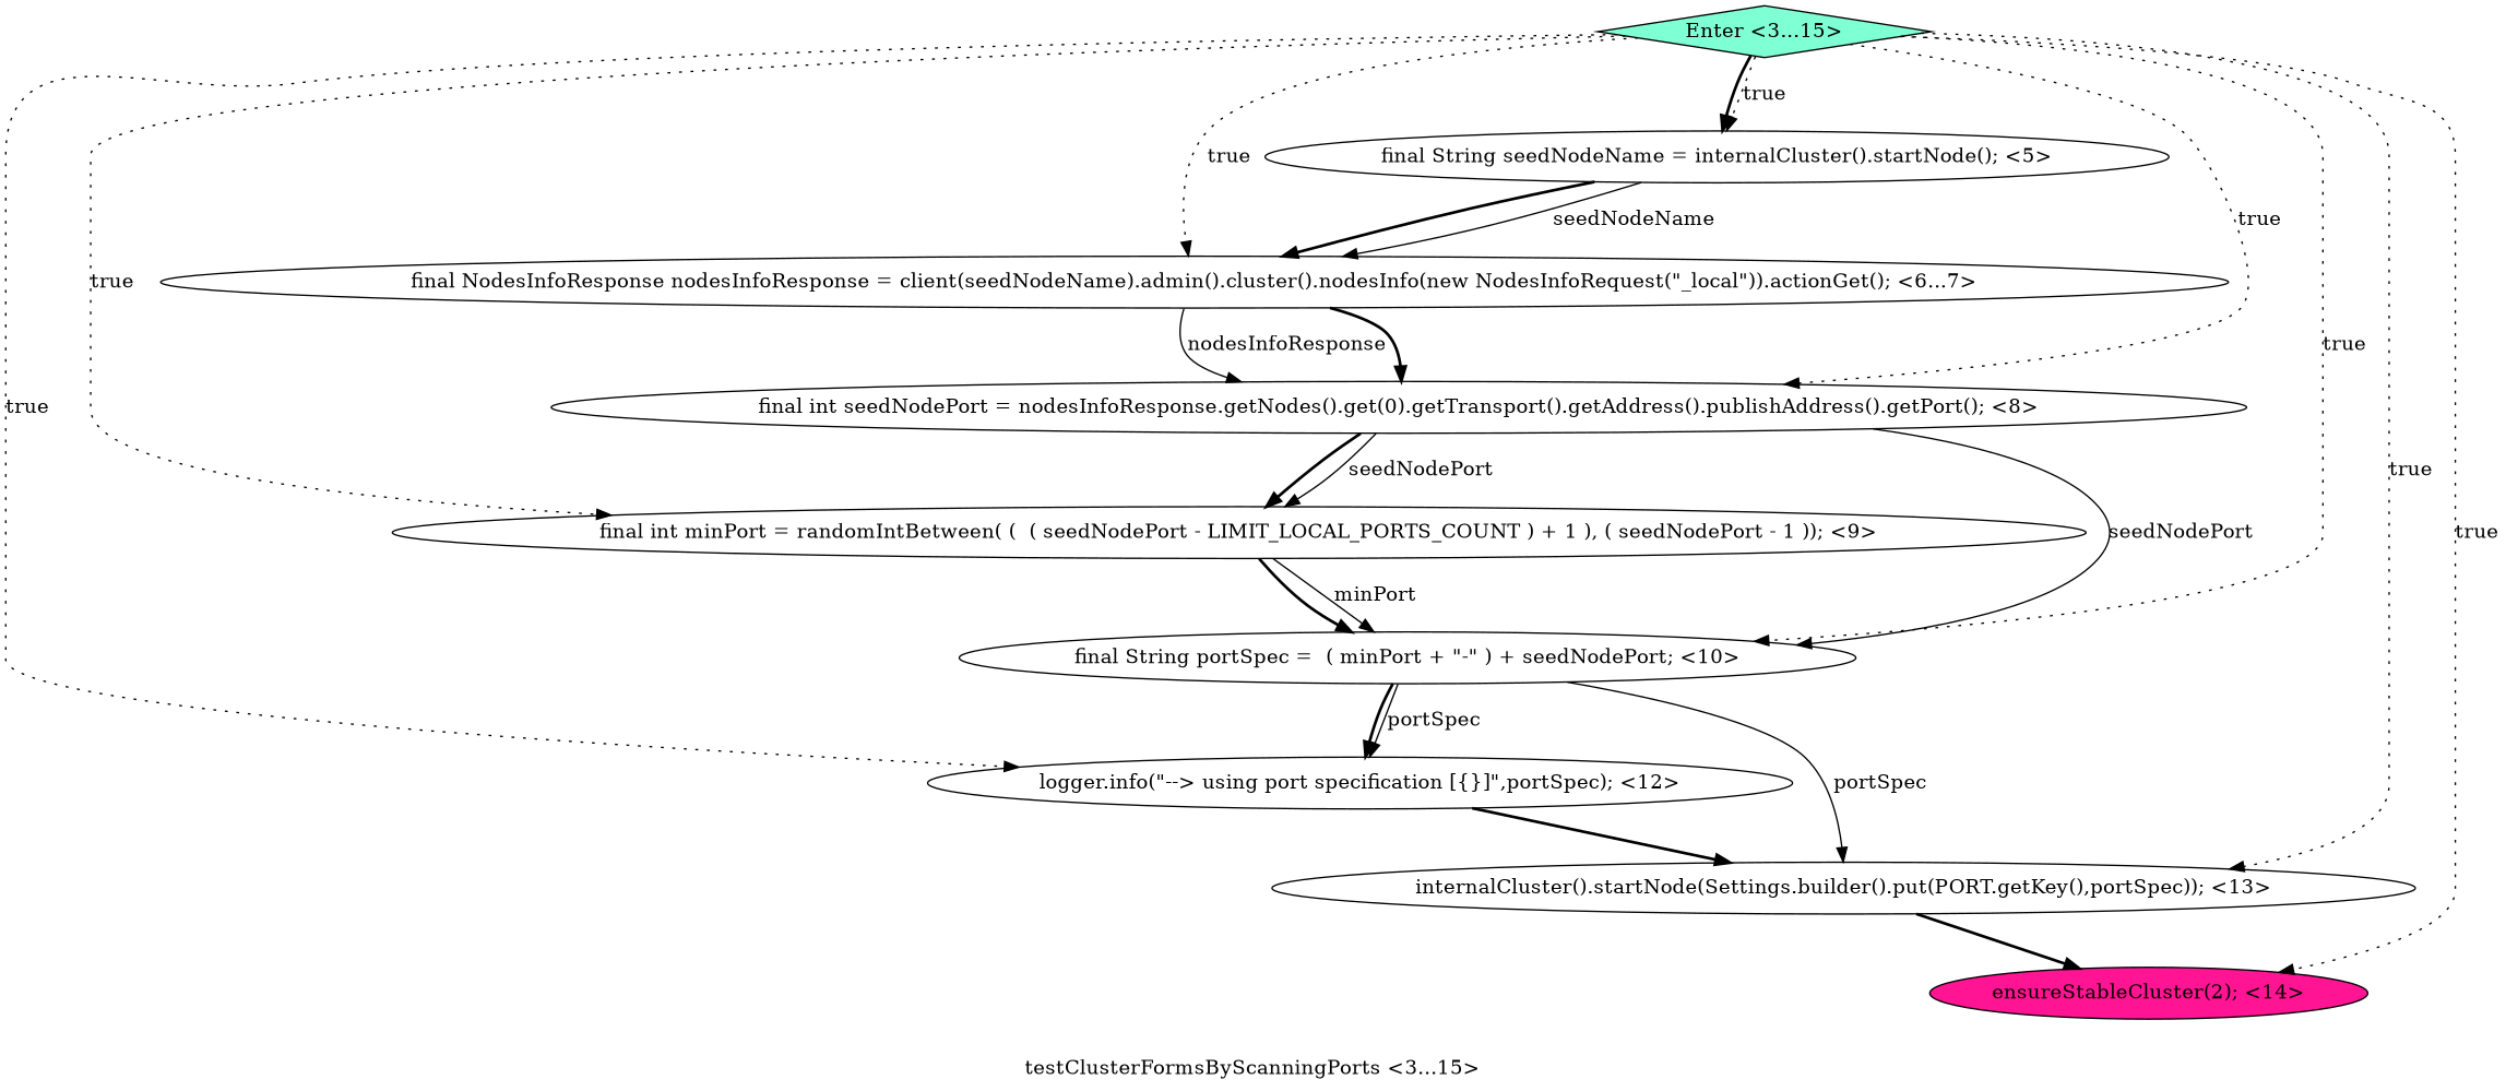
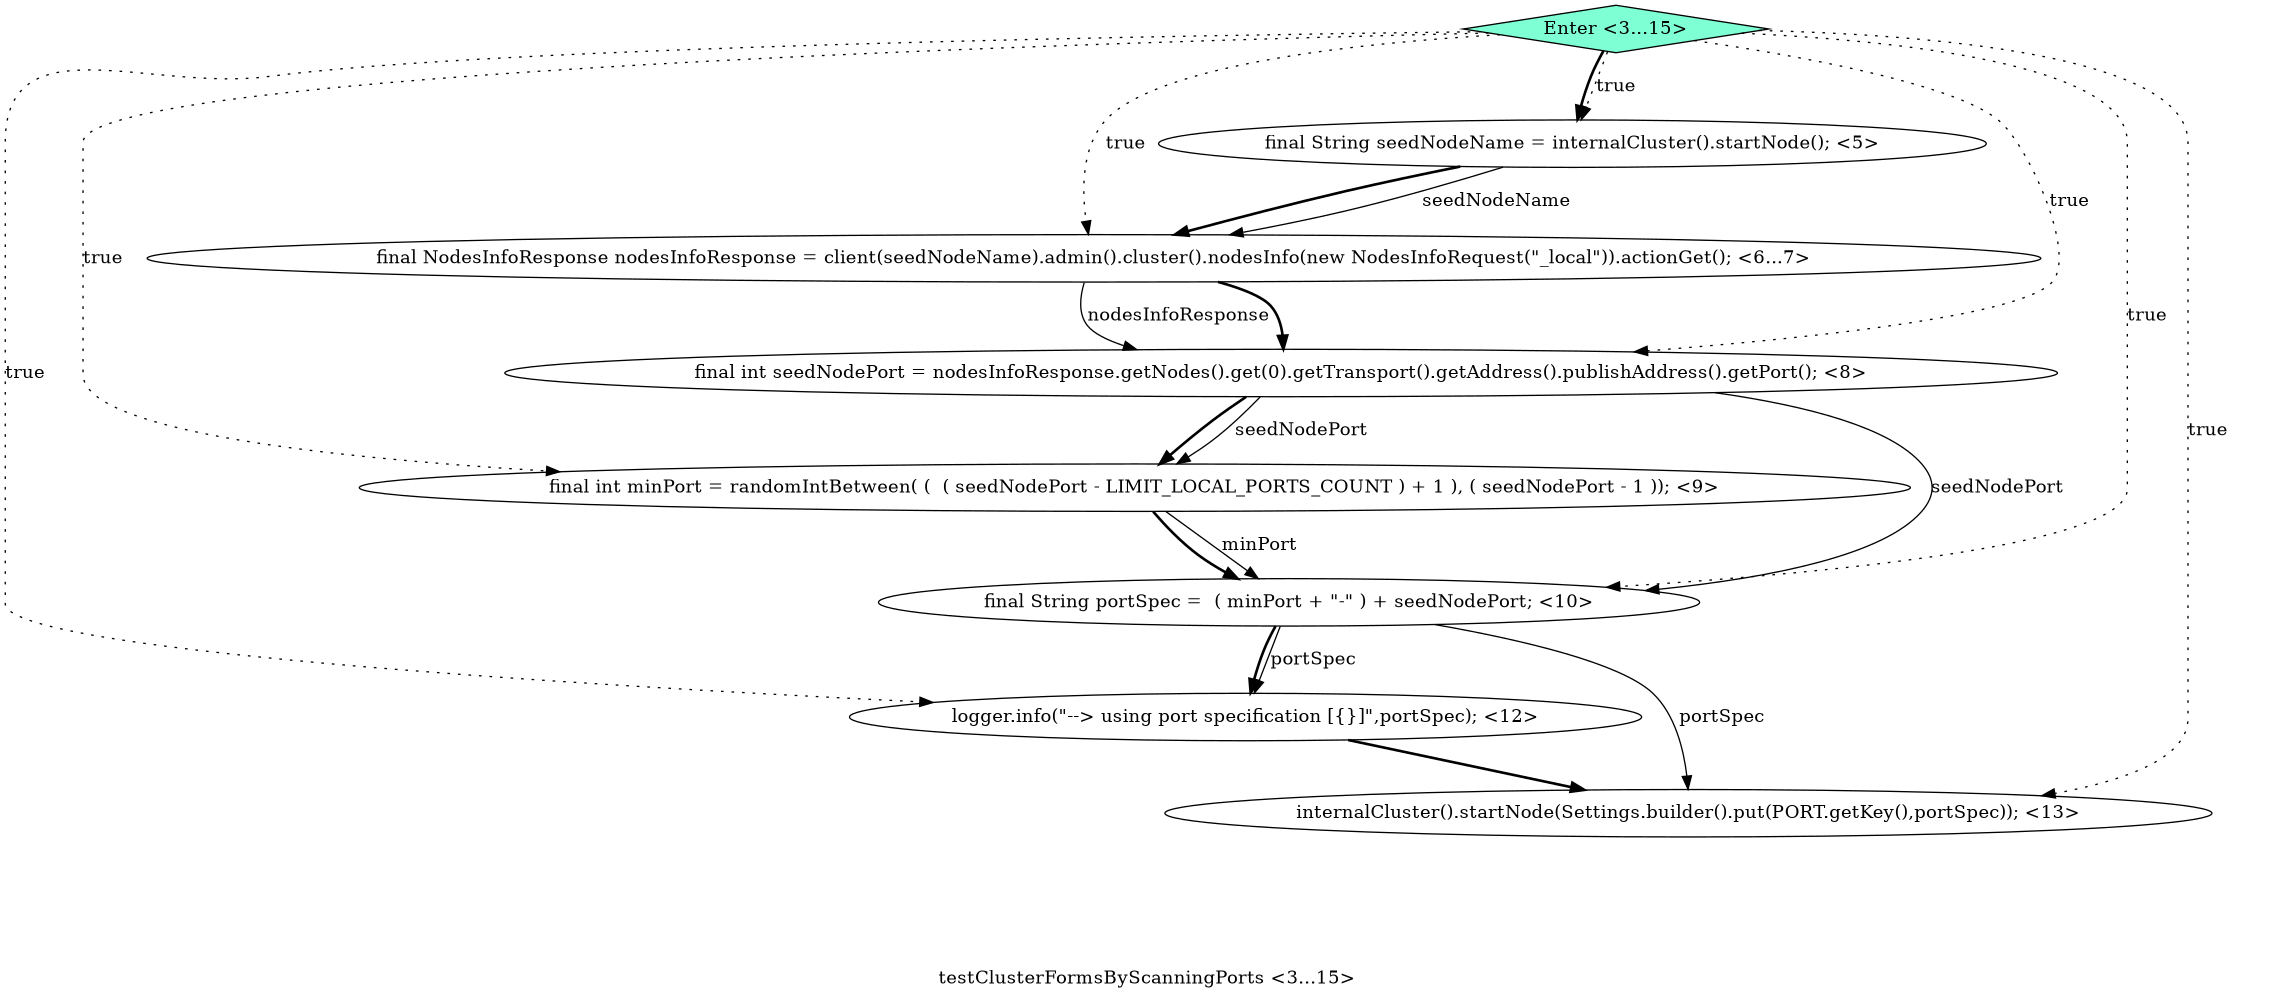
  digraph {
    label="testClusterFormsByScanningPorts <3...15>"
    node [fillcolor=white shape=ellipse style=filled]
    edge [style=bold]
    n1 [label="final String portSpec =  ( minPort + \"-\" ) + seedNodePort; <10>"]
    n2 [label="logger.info(\"--> using port specification [{}]\",portSpec); <12>"]
    n3 [label="internalCluster().startNode(Settings.builder().put(PORT.getKey(),portSpec)); <13>"]
    n4 [fillcolor=aquamarine label="Enter <3...15>" shape=diamond]
    n5 [label="final String seedNodeName = internalCluster().startNode(); <5>"]
    n6 [label="final int seedNodePort = nodesInfoResponse.getNodes().get(0).getTransport().getAddress().publishAddress().getPort(); <8>"]
-   n7 [fillcolor=deeppink label="ensureStableCluster(2); <14>"]
    n8 [label="final NodesInfoResponse nodesInfoResponse = client(seedNodeName).admin().cluster().nodesInfo(new NodesInfoRequest(\"_local\")).actionGet(); <6...7>"]
    n9 [label="final int minPort = randomIntBetween( (  ( seedNodePort - LIMIT_LOCAL_PORTS_COUNT ) + 1 ), ( seedNodePort - 1 )); <9>"]
    n1 -> n2 [label=portSpec style=solid]
    n1 -> n2
    n1 -> n3 [label=portSpec style=solid]
    n2 -> n3
-   n3 -> n7
    n4 -> n1 [label=true style=dotted]
    n4 -> n2 [label=true style=dotted]
    n4 -> n3 [label=true style=dotted]
    n4 -> n5 [label=true style=dotted]
    n4 -> n5
    n4 -> n6 [label=true style=dotted]
-   n4 -> n7 [label=true style=dotted]
    n4 -> n8 [label=true style=dotted]
    n4 -> n9 [label=true style=dotted]
    n5 -> n8 [label=seedNodeName style=solid]
    n5 -> n8
    n6 -> n1 [label=seedNodePort style=solid]
    n6 -> n9 [label=seedNodePort style=solid]
    n6 -> n9
    n8 -> n6 [label=nodesInfoResponse style=solid]
    n8 -> n6
    n9 -> n1 [label=minPort style=solid]
    n9 -> n1
  }
